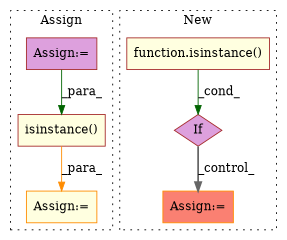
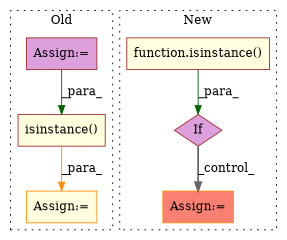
  digraph {
    node [a=68 color=brown fillcolor=lightyellow l=3 shape=box style=filled]
    edge [color=darkgreen style=solid]
    n1 [a=75 l="9,1" label="isinstance()" s="589,626"]
    n2 [color=darkorange label="Assign:=" s=586]
    n3 [fillcolor=plum label="Assign:=" s=552]
    n4 [a=75 l="11,1" label="function.isinstance()" s="892,915"]
    n5 [a=96 fillcolor=plum label=If s=889 shape=diamond]
    n6 [color=darkorange fillcolor=salmon label="Assign:=" s=936]
    subgraph cluster_1 {
-     label=Assign
+     label=Old
      style=dotted
      n1
      n2
      n3
    }
    subgraph cluster_2 {
      label=New
      style=dotted
      n4
      n5
      n6
    }
    n1 -> n2 [color=darkorange label=_para_]
    n3 -> n1 [label=_para_]
-   n4 -> n5 [label=_cond_]
+   n4 -> n5 [label=_para_]
    n5 -> n6 [color=gray40 label=_control_ style=bold]
  }
